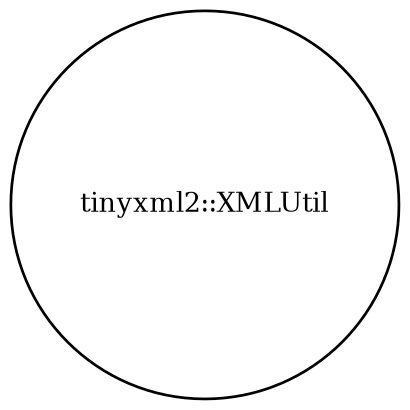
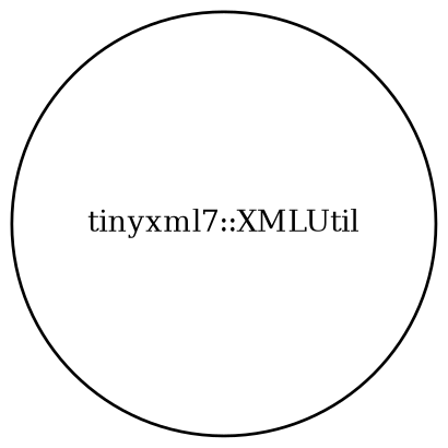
  digraph {
    rankdir=LR
    fontname="DejaVu Serif"
-   n1 [color=black fillcolor=white fontname="DejaVu Serif" fontsize=10 height=0.2 label="tinyxml2::XMLUtil" shape=circle style=filled width=0.4]
+   n1 [color=black fillcolor=white fontname="DejaVu Serif" fontsize=10 height=0.2 label="tinyxml7::XMLUtil" shape=circle style=filled width=0.4]
  }
